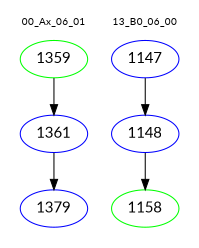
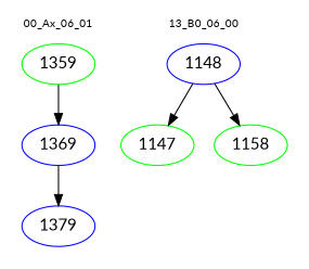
  digraph {
    fontname=Lato
    node [color=blue fontname=Lato]
    edge [color=black fontname=Lato]
-   n1 [label=1361]
+   n1 [label=1369]
    n2 [color=green label=1359]
    n3 [label=1379]
    n4 [label=1148]
-   n5 [label=1147]
+   n5 [color=green label=1147]
    n6 [color=green label=1158]
    subgraph cluster_1 {
      color=white
      fontsize=10
      label="00_Ax_06_01"
      n1
      n2
      n3
    }
    subgraph cluster_2 {
      color=white
      fontsize=10
      label="13_B0_06_00"
      n4
      n5
      n6
    }
    n1 -> n3
    n2 -> n1
-   n5 -> n4
+   n4 -> n5
    n4 -> n6
  }
